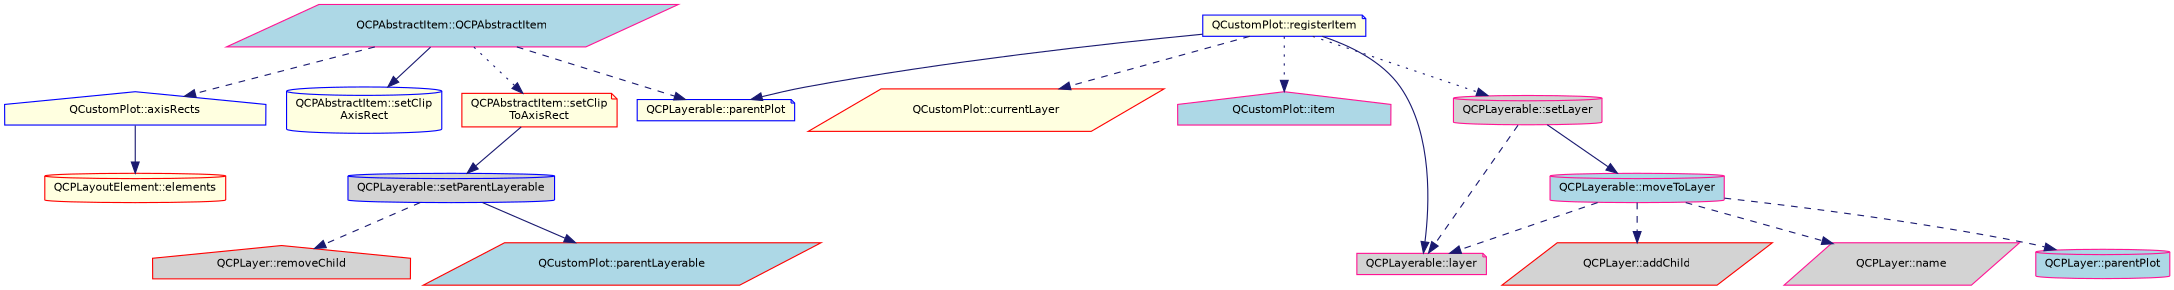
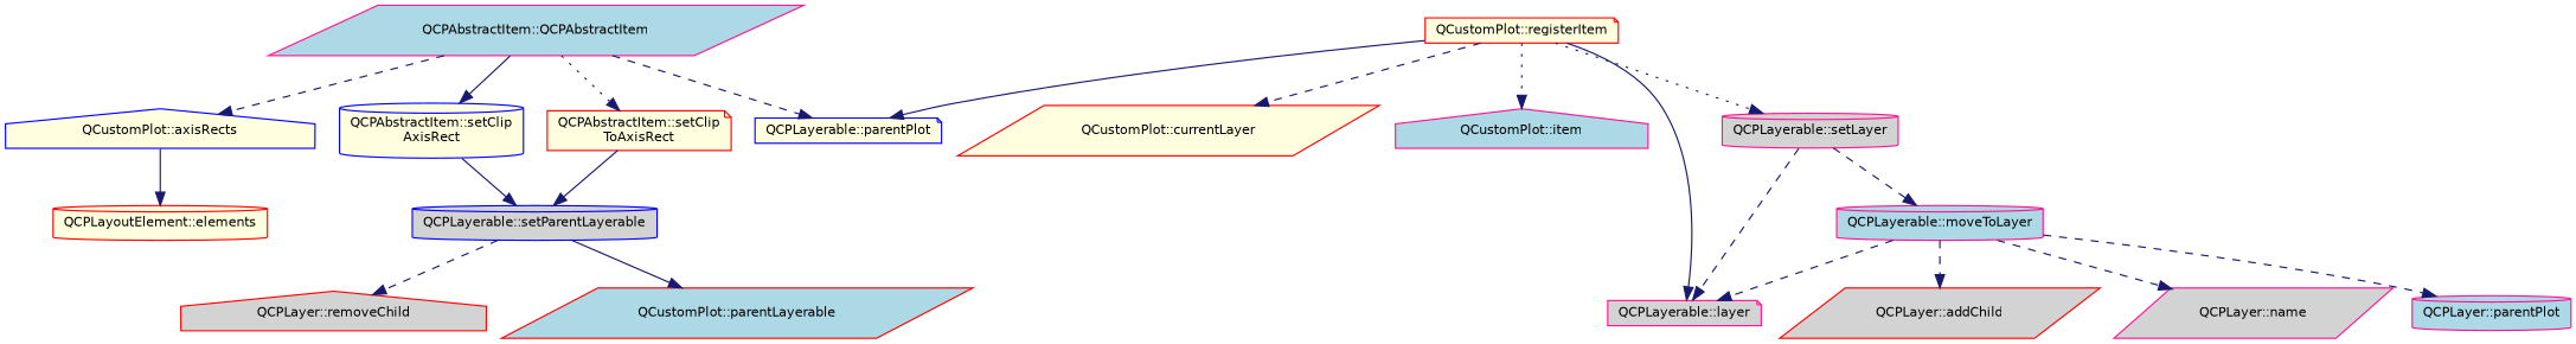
  digraph {
    rankdir=TB
    node [color=deeppink fillcolor=lightyellow fontname=Helvetica fontsize=10 shape=cylinder style=filled]
    edge [color=midnightblue fontname=Helvetica fontsize=10 labelfontname=Helvetica labelfontsize=10 style=dashed]
    n1 [fillcolor=lightblue fontcolor=black height=0.2 label="QCPAbstractItem::QCPAbstractItem" shape=parallelogram width=0.4]
    n2 [color=blue height=0.2 label="QCustomPlot::axisRects" shape=house width=0.4]
    n3 [color=blue height=0.2 label="QCPLayerable::parentPlot" shape=note width=0.4]
    n4 [color=blue height=0.2 label="QCPAbstractItem::setClip\lAxisRect" width=0.4]
    n5 [color=red height=0.2 label="QCPAbstractItem::setClip\lToAxisRect" shape=note width=0.4]
    n6 [color=red height=0.2 label="QCPLayoutElement::elements" width=0.4]
-   n7 [color=blue height=0.2 label="QCustomPlot::registerItem" shape=note width=0.4]
+   n7 [color=red height=0.2 label="QCustomPlot::registerItem" shape=note width=0.4]
    n8 [color=red height=0.2 label="QCustomPlot::currentLayer" shape=parallelogram width=0.4]
    n9 [fillcolor=lightblue height=0.2 label="QCustomPlot::item" shape=house width=0.4]
    n10 [fillcolor=lightgrey height=0.2 label="QCPLayerable::layer" shape=note width=0.4]
    n11 [fillcolor=lightgrey height=0.2 label="QCPLayerable::setLayer" width=0.4]
    n12 [color=blue fillcolor=lightgrey height=0.2 label="QCPLayerable::setParentLayerable" width=0.4]
    n13 [fillcolor=lightblue height=0.2 label="QCPLayerable::moveToLayer" width=0.4]
    n14 [color=red fillcolor=lightgrey height=0.2 label="QCPLayer::addChild" shape=parallelogram width=0.4]
    n15 [fillcolor=lightgrey height=0.2 label="QCPLayer::name" shape=parallelogram width=0.4]
    n16 [fillcolor=lightblue height=0.2 label="QCPLayer::parentPlot" width=0.4]
    n17 [color=red fillcolor=lightgrey height=0.2 label="QCPLayer::removeChild" shape=house width=0.4]
    n18 [color=red fillcolor=lightblue height=0.2 label="QCustomPlot::parentLayerable" shape=parallelogram width=0.4]
    n1 -> n2
    n1 -> n3
    n1 -> n4 [style=solid]
    n1 -> n5 [style=dotted]
    n2 -> n6 [style=solid]
+   n4 -> n12 [style=solid]
    n5 -> n12 [style=solid]
    n7 -> n3 [style=solid]
    n7 -> n8
    n7 -> n9 [style=dotted]
    n7 -> n10 [style=solid]
    n7 -> n11 [style=dotted]
    n11 -> n10
-   n11 -> n13 [style=solid]
+   n11 -> n13
    n12 -> n17
    n12 -> n18 [style=solid]
    n13 -> n10
    n13 -> n14
    n13 -> n15
    n13 -> n16
  }
